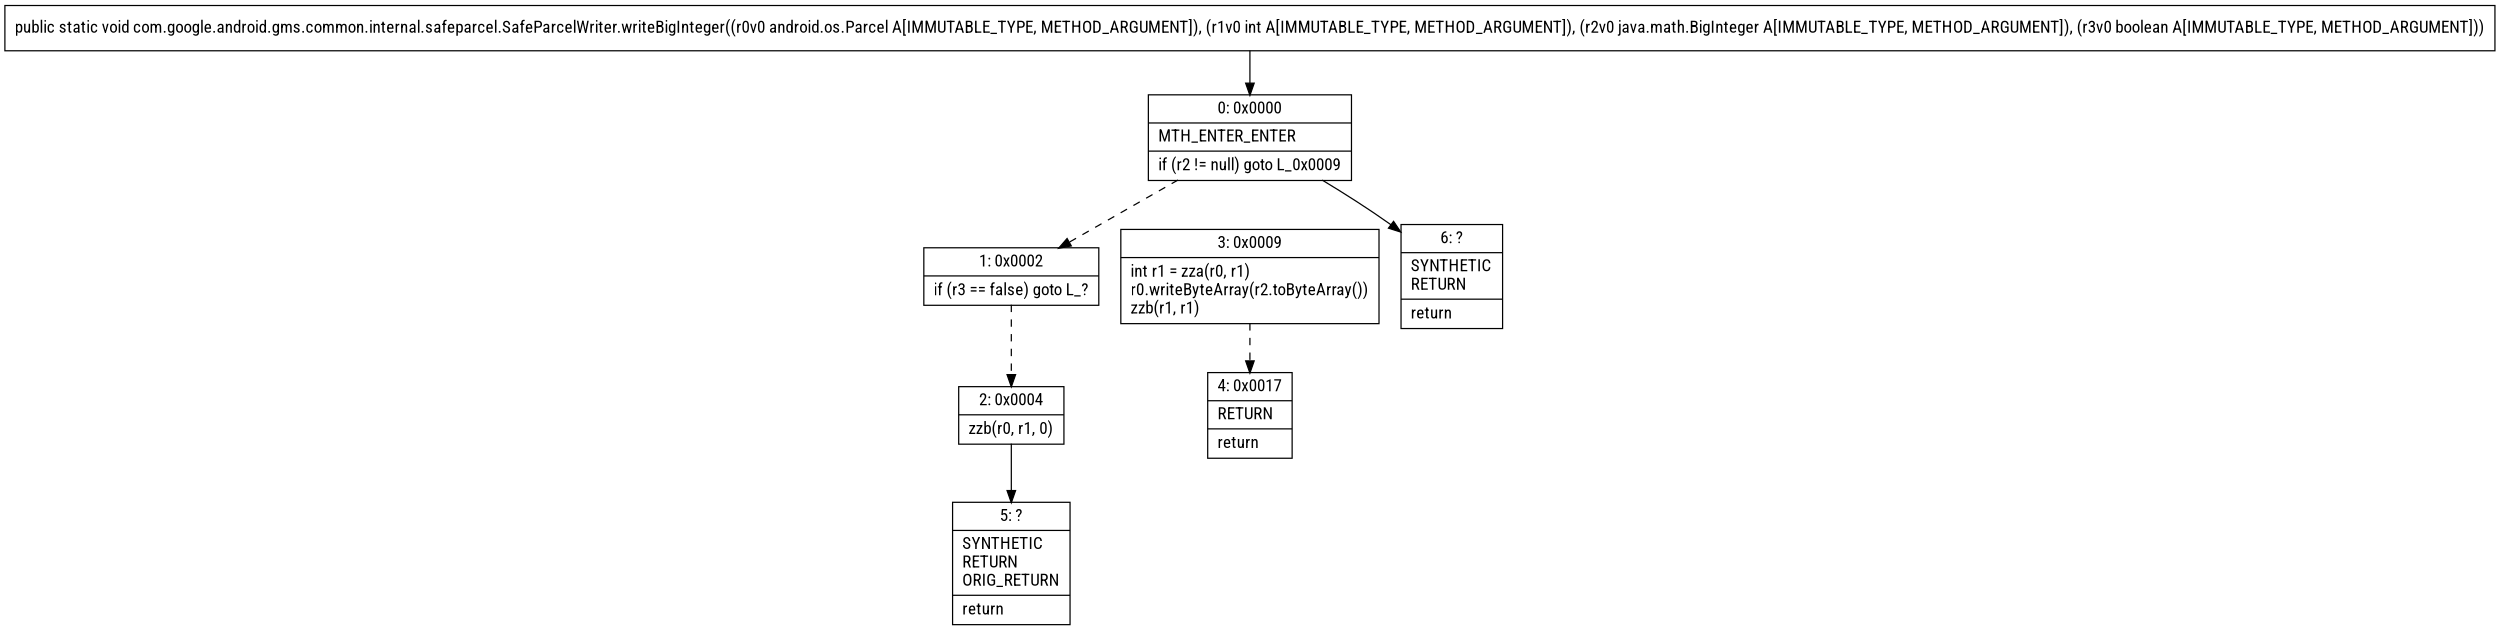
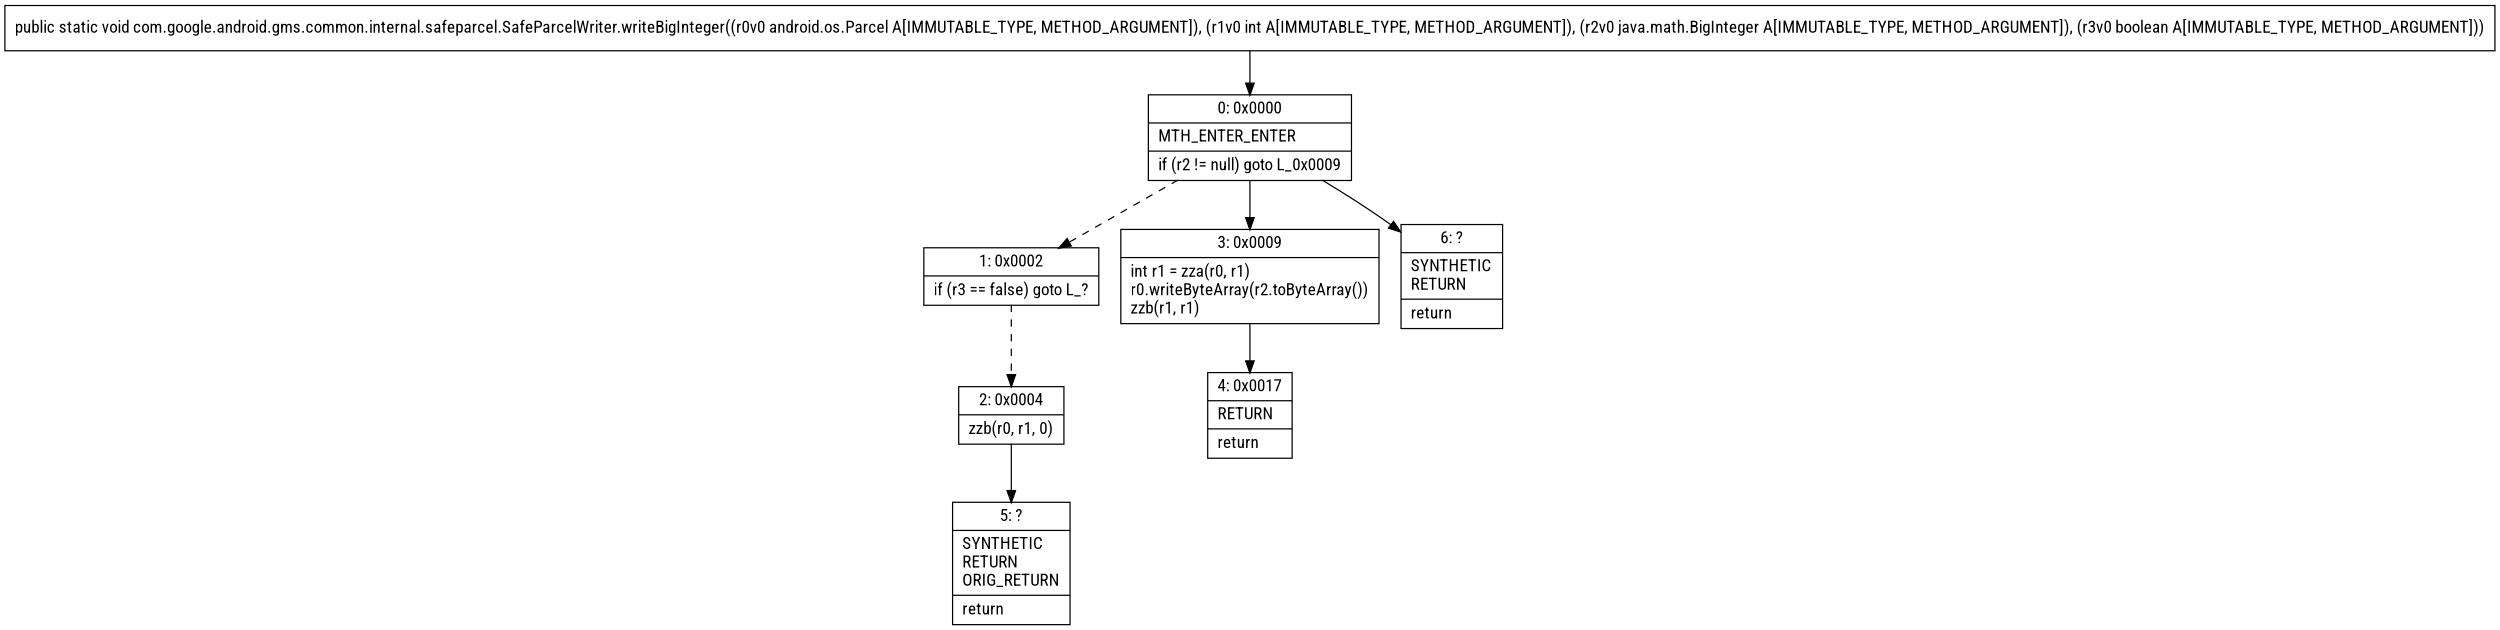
  digraph {
    fontname="Roboto Condensed"
    node [fontname="Roboto Condensed" shape=record]
    edge [fontname="Roboto Condensed"]
    n1 [label="{0\:\ 0x0000|MTH_ENTER_ENTER\l|if (r2 != null) goto L_0x0009\l}"]
    n2 [label="{1\:\ 0x0002|if (r3 == false) goto L_?\l}"]
    n3 [label="{3\:\ 0x0009|int r1 = zza(r0, r1)\lr0.writeByteArray(r2.toByteArray())\lzzb(r1, r1)\l}"]
    n4 [label="{6\:\ ?|SYNTHETIC\lRETURN\l|return\l}"]
    n5 [label="{2\:\ 0x0004|zzb(r0, r1, 0)\l}"]
    n6 [label="{4\:\ 0x0017|RETURN\l|return\l}"]
    n7 [label="{5\:\ ?|SYNTHETIC\lRETURN\lORIG_RETURN\l|return\l}"]
    n8 [label="{public static void com.google.android.gms.common.internal.safeparcel.SafeParcelWriter.writeBigInteger((r0v0 android.os.Parcel A[IMMUTABLE_TYPE, METHOD_ARGUMENT]), (r1v0 int A[IMMUTABLE_TYPE, METHOD_ARGUMENT]), (r2v0 java.math.BigInteger A[IMMUTABLE_TYPE, METHOD_ARGUMENT]), (r3v0 boolean A[IMMUTABLE_TYPE, METHOD_ARGUMENT])) }"]
    n1 -> n2 [style=dashed]
+   n1 -> n3
    n1 -> n4
    n2 -> n5 [style=dashed]
-   n3 -> n6 [style=dashed]
+   n3 -> n6
    n5 -> n7
    n8 -> n1
  }
